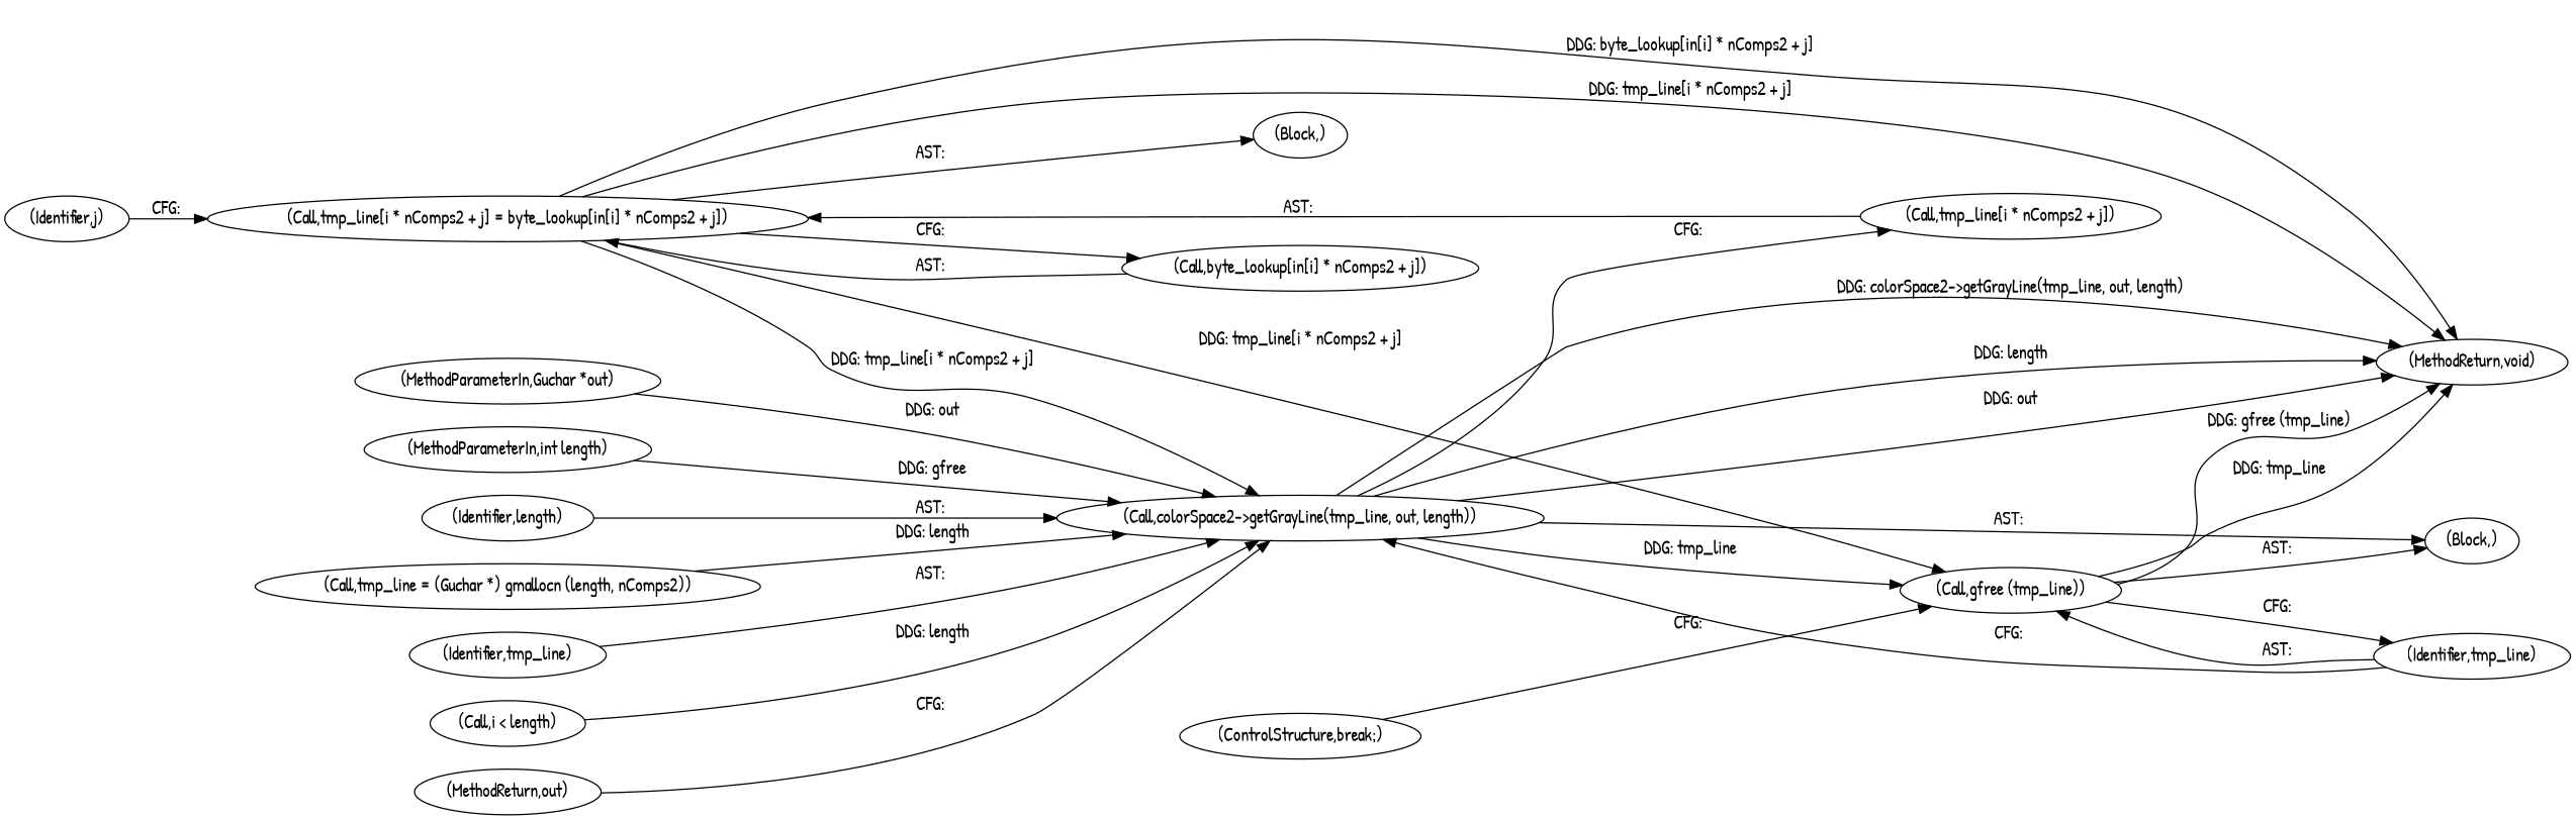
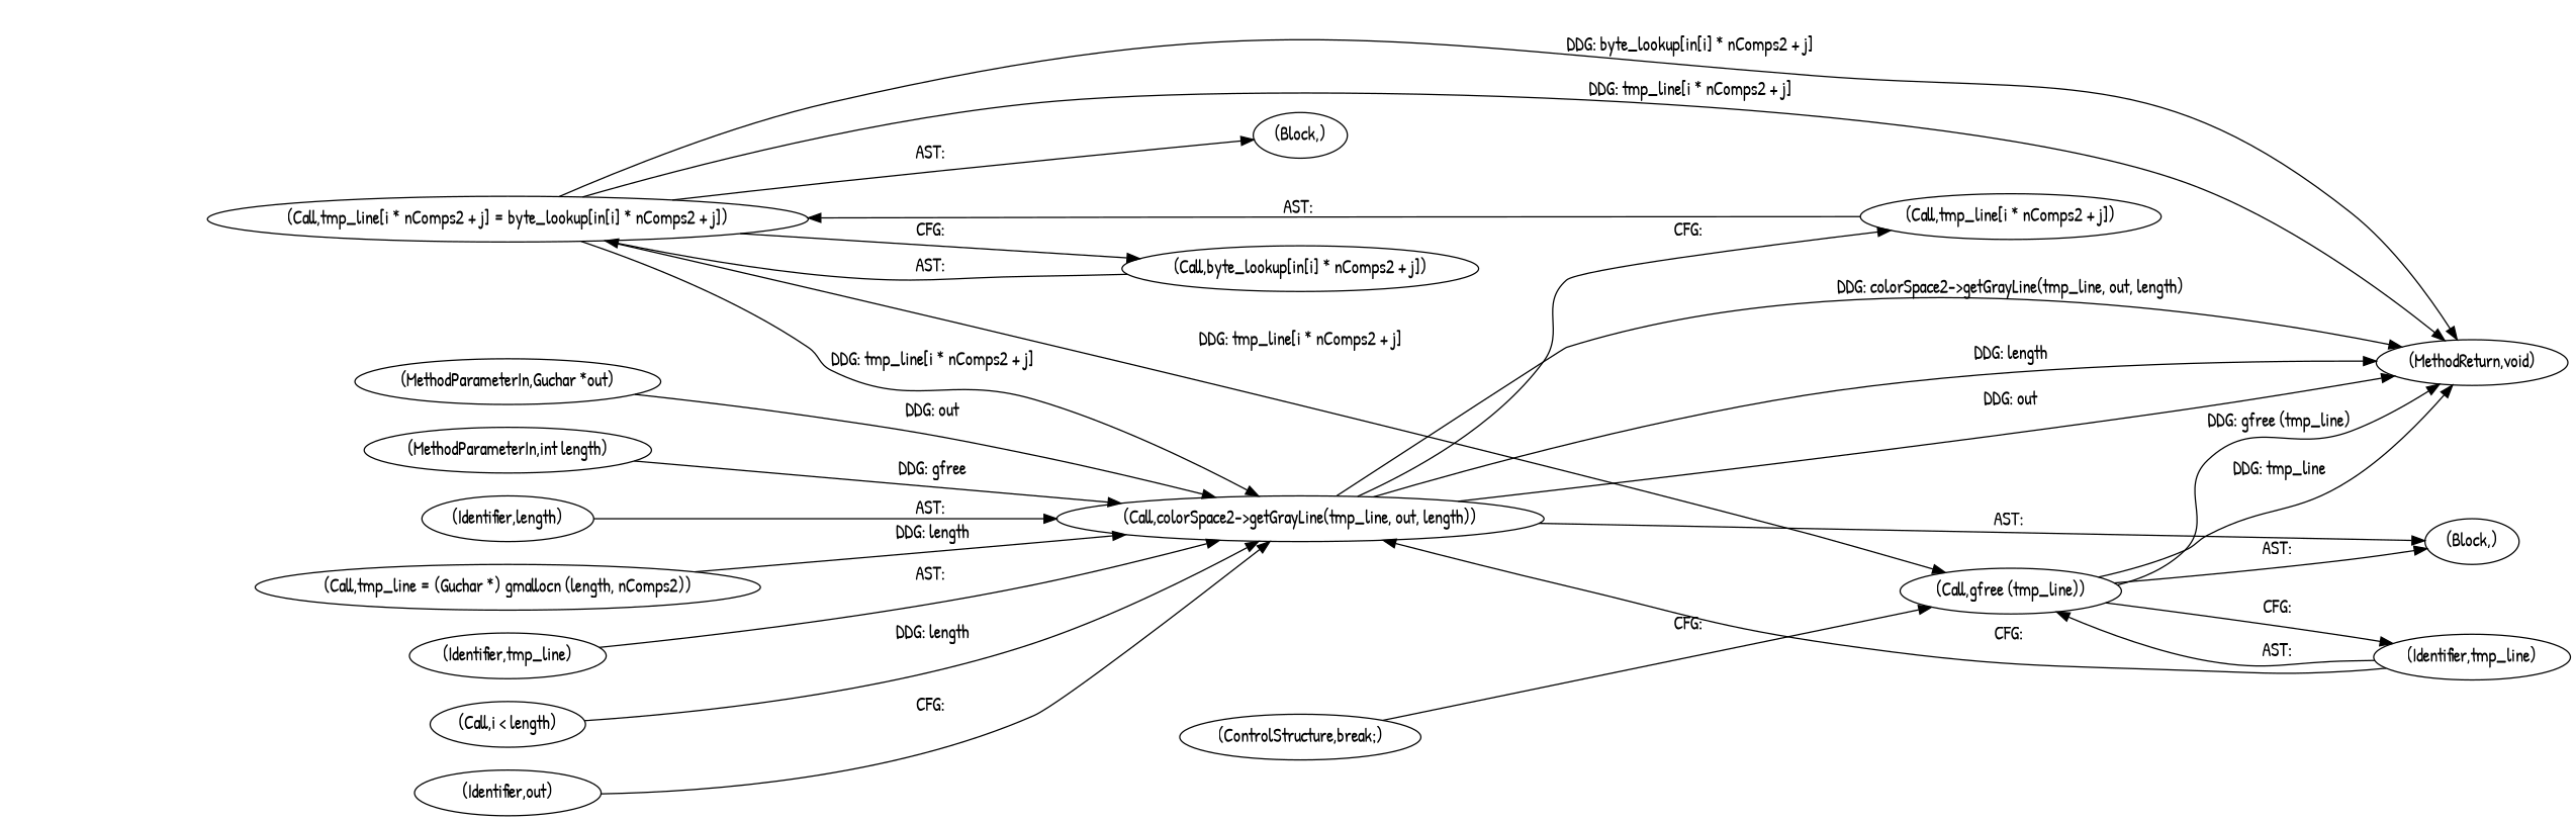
  digraph {
    fontname="Patrick Hand"
    rankdir=LR
    node [fontname="Patrick Hand"]
    edge [fontname="Patrick Hand"]
    n1 [label="(Call,tmp_line[i * nComps2 + j] = byte_lookup[in[i] * nComps2 + j])"]
    n2 [label="(Call,colorSpace2->getGrayLine(tmp_line, out, length))"]
    n3 [label="(Call,gfree (tmp_line))"]
    n4 [label="(Call,byte_lookup[in[i] * nComps2 + j])"]
    n5 [label="(MethodReturn,void)"]
    n6 [label="(Block,)"]
    n7 [label="(Block,)"]
    n8 [label="(Call,tmp_line[i * nComps2 + j])"]
    n9 [label="(Identifier,tmp_line)"]
    n10 [label="(Identifier,length)"]
    n11 [label="(Call,tmp_line = (Guchar *) gmallocn (length, nComps2))"]
    n12 [label="(Identifier,tmp_line)"]
    n13 [label="(ControlStructure,break;)"]
    n14 [label="(Call,i < length)"]
-   n15 [label="(MethodReturn,out)"]
+   n15 [label="(Identifier,out)"]
    n16 [label="(MethodParameterIn,Guchar *out)"]
-   n17 [label="(Identifier,j)"]
    n18 [label="(MethodParameterIn,int length)"]
    n1 -> n2 [label="DDG: tmp_line[i * nComps2 + j]"]
    n1 -> n3 [label="DDG: tmp_line[i * nComps2 + j]"]
    n1 -> n4 [label="CFG: "]
    n1 -> n5 [label="DDG: tmp_line[i * nComps2 + j]"]
    n1 -> n5 [label="DDG: byte_lookup[in[i] * nComps2 + j]"]
    n1 -> n6 [label="AST: "]
-   n2 -> n3 [label="DDG: tmp_line"]
    n2 -> n5 [label="DDG: out"]
    n2 -> n5 [label="DDG: colorSpace2->getGrayLine(tmp_line, out, length)"]
    n2 -> n5 [label="DDG: length"]
    n2 -> n7 [label="AST: "]
    n2 -> n8 [label="CFG: "]
    n3 -> n5 [label="DDG: tmp_line"]
    n3 -> n5 [label="DDG: gfree (tmp_line)"]
    n3 -> n7 [label="AST: "]
    n3 -> n9 [label="CFG: "]
    n4 -> n1 [label="AST: "]
    n8 -> n1 [label="AST: "]
    n9 -> n2 [label="CFG: "]
    n9 -> n3 [label="AST: "]
    n10 -> n2 [label="AST: "]
    n11 -> n2 [label="DDG: length"]
    n12 -> n2 [label="AST: "]
    n13 -> n3 [label="CFG: "]
    n14 -> n2 [label="DDG: length"]
    n15 -> n2 [label="CFG: "]
    n16 -> n2 [label="DDG: out"]
-   n17 -> n1 [label="CFG: "]
    n18 -> n2 [label="DDG: gfree"]
  }
